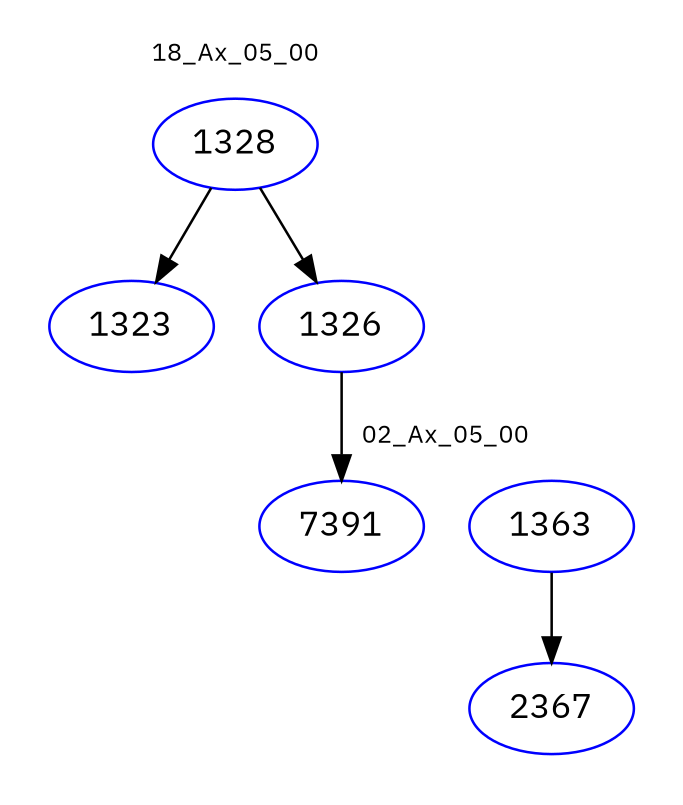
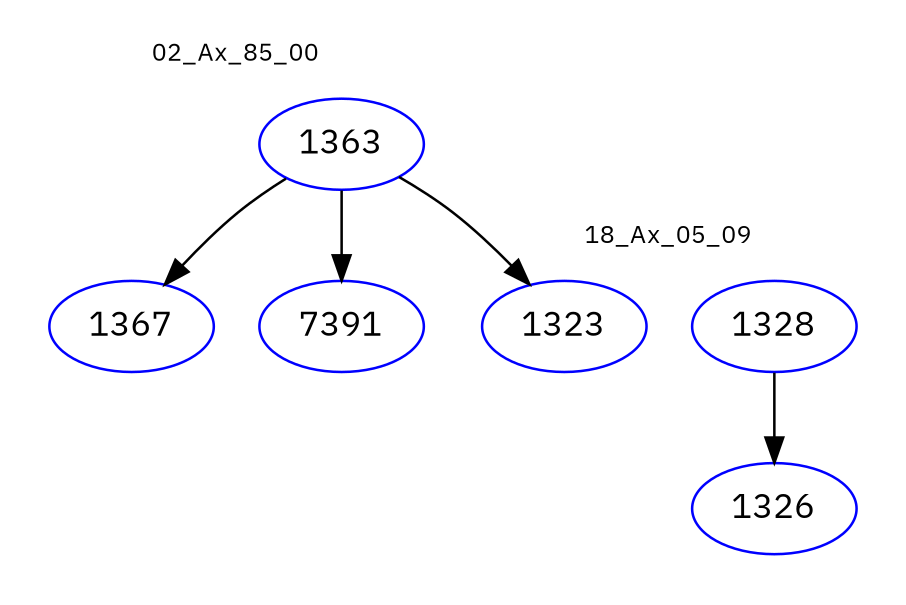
  digraph {
    fontname="IBM Plex Sans"
    node [color=blue fontname="IBM Plex Sans"]
    edge [color=black fontname="IBM Plex Sans"]
    n1 [label=1328]
    n2 [label=1323]
    n3 [label=1326]
    n4 [label=1363]
-   n5 [label=2367]
+   n5 [label=1367]
    n6 [label=7391]
    subgraph cluster_1 {
      color=white
      fontsize=10
-     label="18_Ax_05_00"
+     label="18_Ax_05_09"
      n1
      n2
      n3
    }
    subgraph cluster_2 {
      color=white
      fontsize=10
-     label="02_Ax_05_00"
+     label="02_Ax_85_00"
      n4
      n5
      n6
    }
-   n1 -> n2
+   n4 -> n2
    n1 -> n3
    n4 -> n5
-   n3 -> n6
+   n4 -> n6
  }
